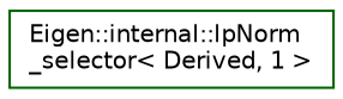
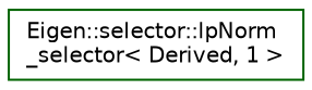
  digraph {
    rankdir=LR
-   n1 [color=darkgreen fillcolor=white fontname=Helvetica fontsize=10 height=0.2 label="Eigen::internal::lpNorm\l_selector\< Derived, 1 \>" shape=record style=filled width=0.4]
+   n1 [color=darkgreen fillcolor=white fontname=Helvetica fontsize=10 height=0.2 label="Eigen::selector::lpNorm\l_selector\< Derived, 1 \>" shape=record style=filled width=0.4]
  }
